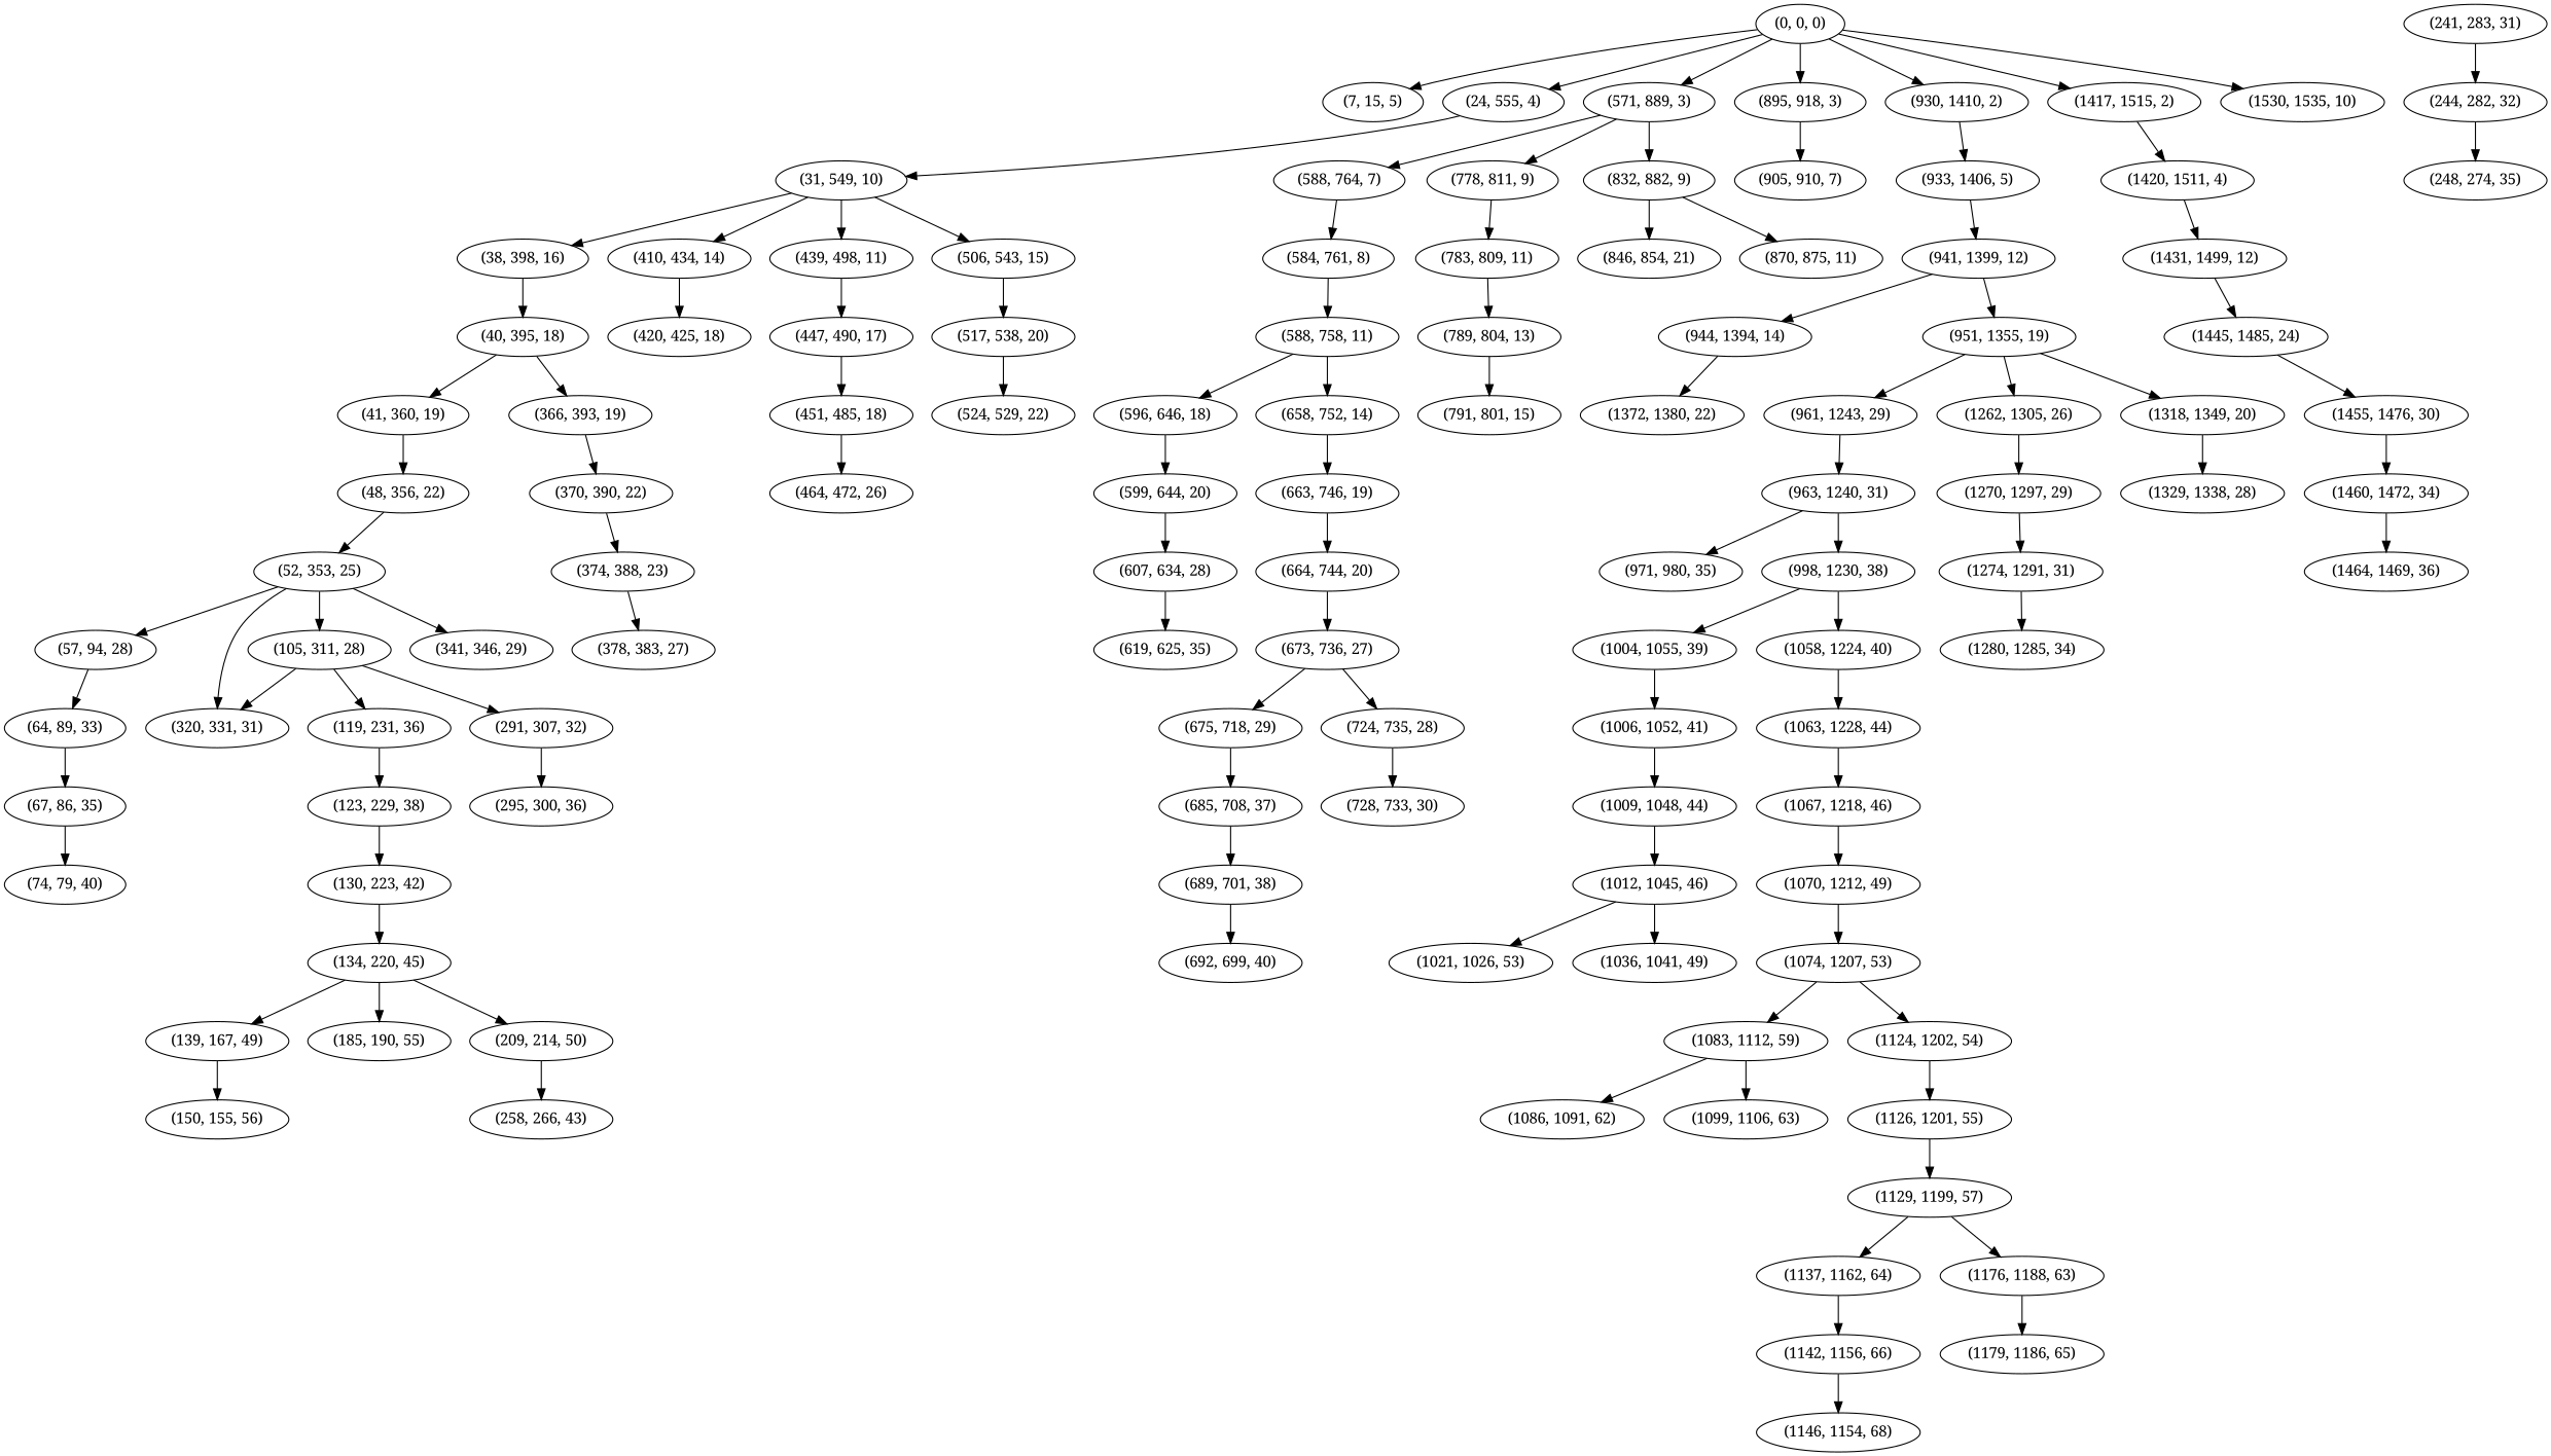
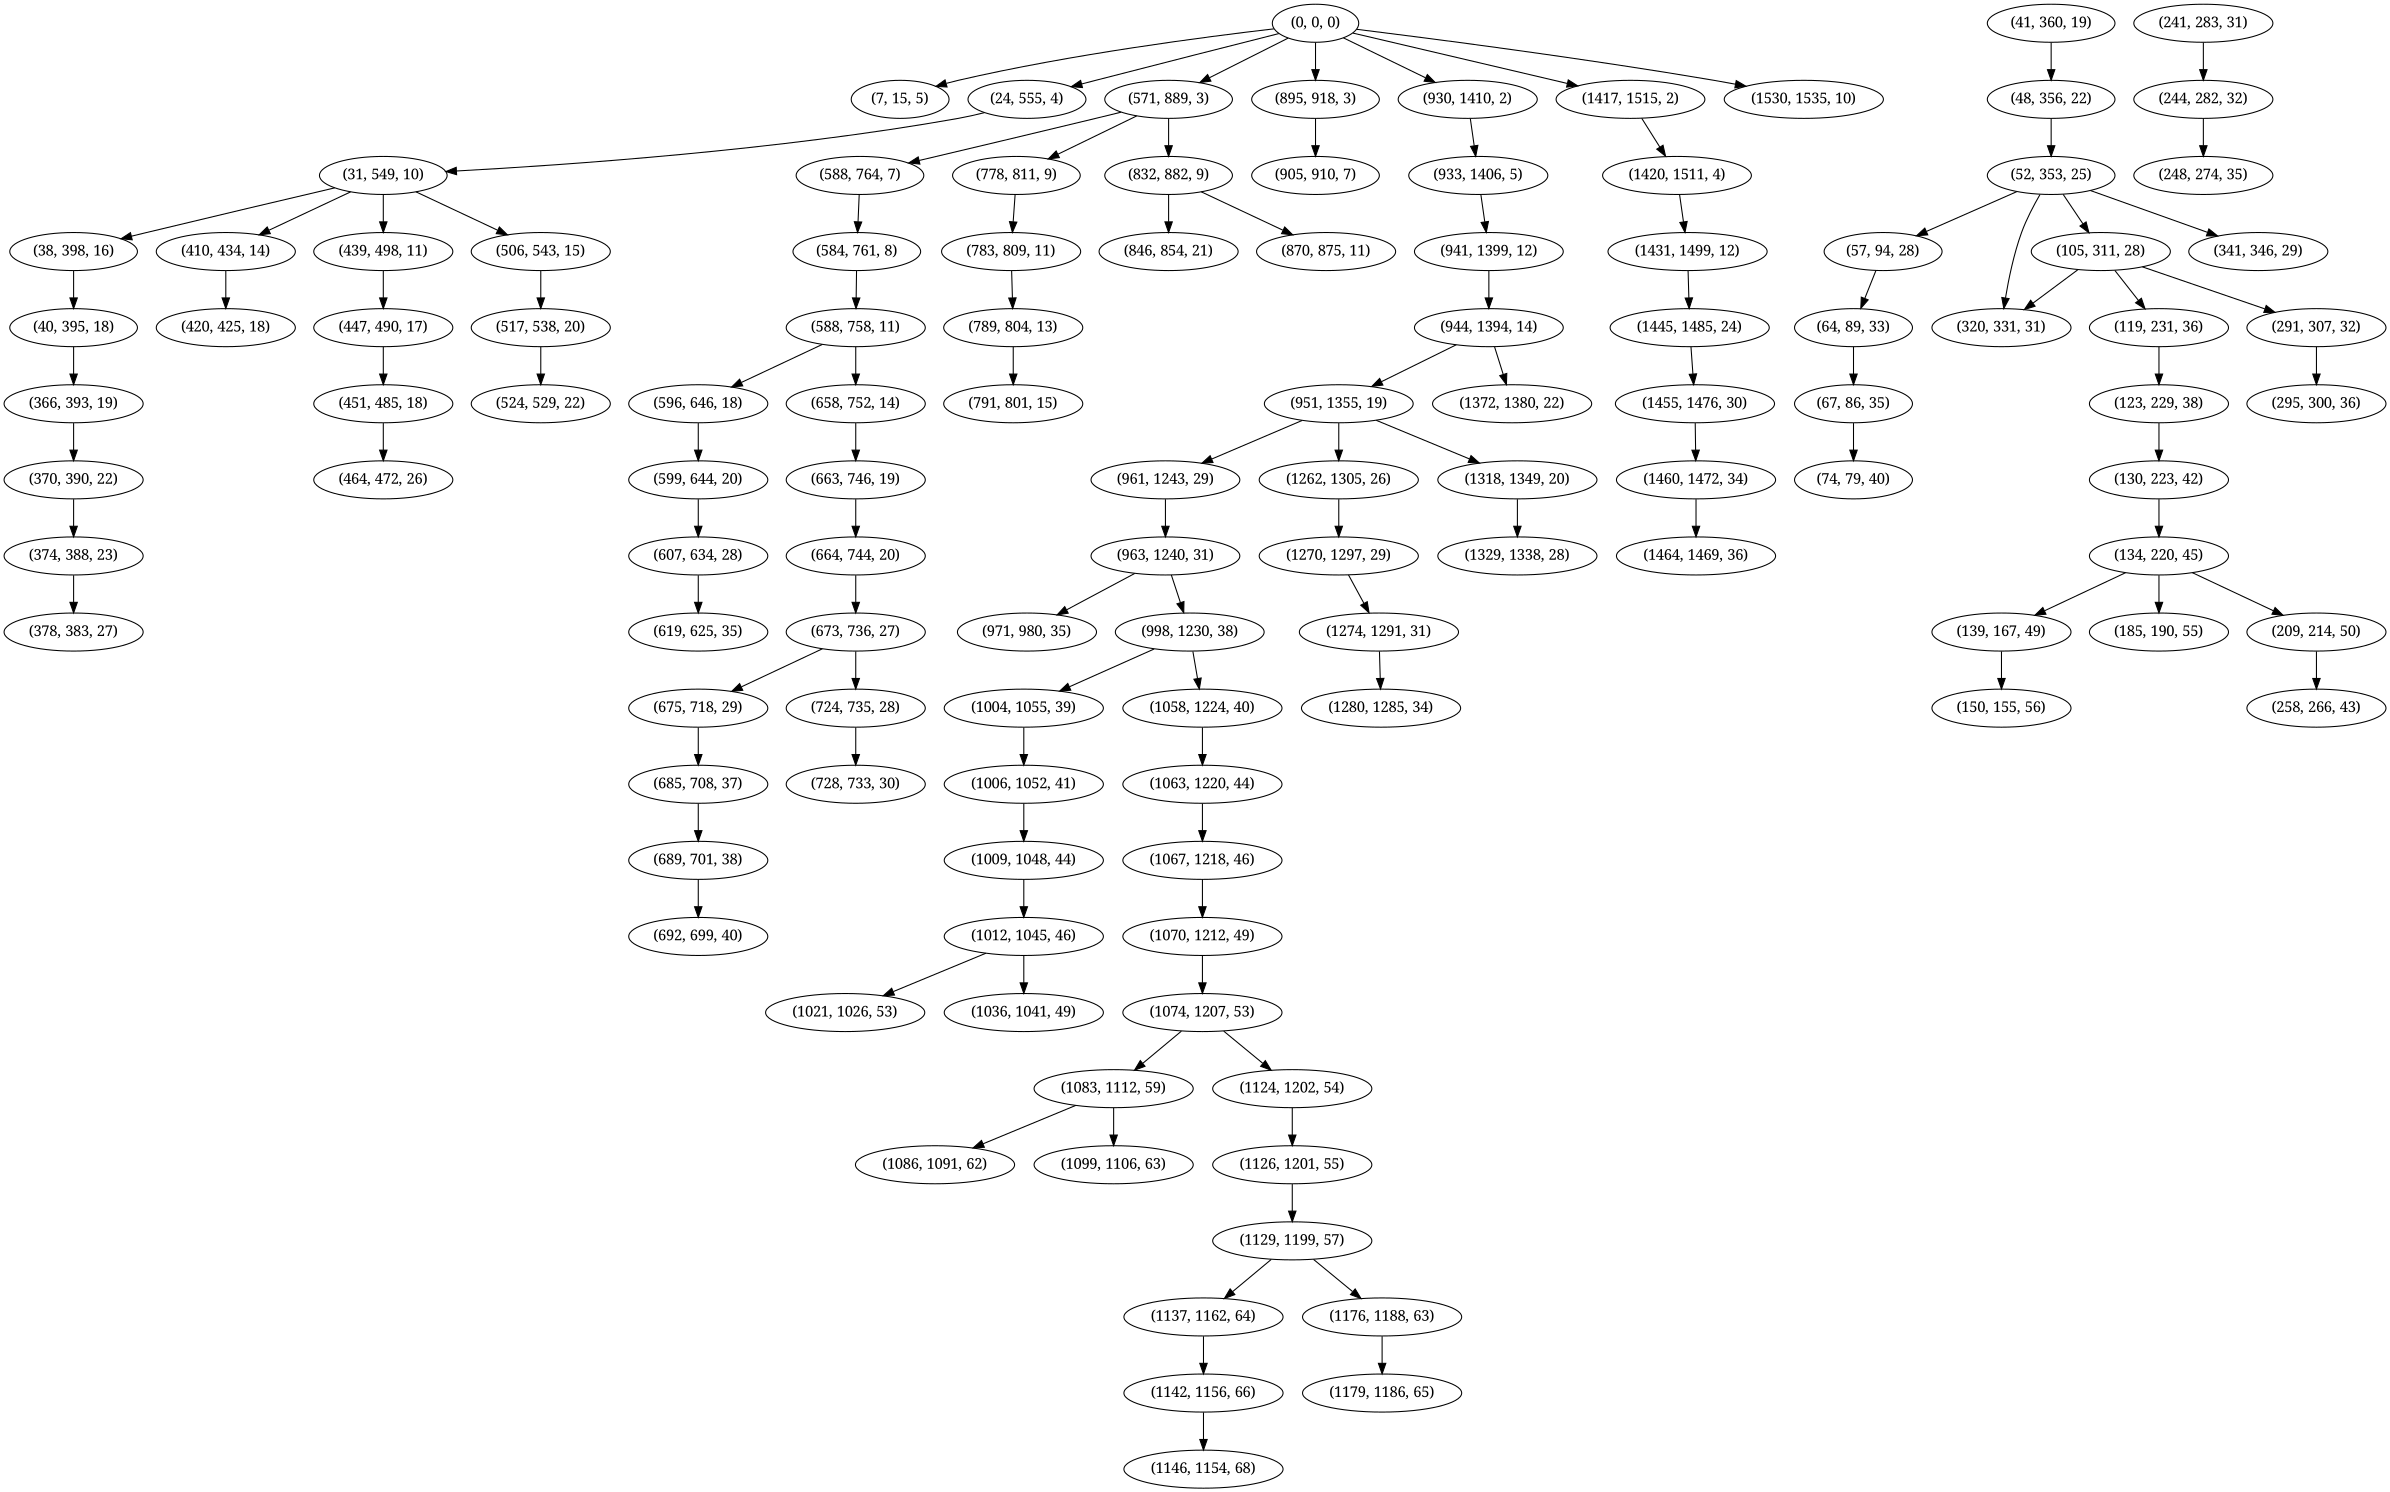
  digraph {
    fontname="Noto Serif"
    node [fontname="Noto Serif"]
    edge [fontname="Noto Serif"]
    "(0, 0, 0)"
    "(7, 15, 5)"
    "(24, 555, 4)"
    "(571, 889, 3)"
    "(895, 918, 3)"
    "(930, 1410, 2)"
    "(1417, 1515, 2)"
    "(1530, 1535, 10)"
    "(31, 549, 10)"
    n10 [label="(588, 764, 7)"]
    "(778, 811, 9)"
    "(832, 882, 9)"
    "(905, 910, 7)"
    "(933, 1406, 5)"
    "(1420, 1511, 4)"
    "(38, 398, 16)"
    "(410, 434, 14)"
    "(439, 498, 11)"
    "(506, 543, 15)"
    "(40, 395, 18)"
    "(420, 425, 18)"
    "(447, 490, 17)"
    "(517, 538, 20)"
    "(41, 360, 19)"
    "(366, 393, 19)"
    "(48, 356, 22)"
    "(370, 390, 22)"
    "(52, 353, 25)"
    "(57, 94, 28)"
    "(105, 311, 28)"
    "(320, 331, 31)"
    "(341, 346, 29)"
    "(64, 89, 33)"
    "(119, 231, 36)"
    "(291, 307, 32)"
    "(67, 86, 35)"
    "(74, 79, 40)"
    "(123, 229, 38)"
    "(241, 283, 31)"
    "(244, 282, 32)"
    "(295, 300, 36)"
    "(130, 223, 42)"
    "(134, 220, 45)"
    "(139, 167, 49)"
    "(185, 190, 55)"
    "(209, 214, 50)"
    "(150, 155, 56)"
    "(258, 266, 43)"
    "(248, 274, 35)"
    "(374, 388, 23)"
    "(378, 383, 27)"
    "(451, 485, 18)"
    "(464, 472, 26)"
    "(524, 529, 22)"
    "(584, 761, 8)"
    "(783, 809, 11)"
    "(846, 854, 21)"
    "(870, 875, 11)"
    "(588, 758, 11)"
    "(596, 646, 18)"
    "(658, 752, 14)"
    "(599, 644, 20)"
    "(663, 746, 19)"
    "(607, 634, 28)"
    "(619, 625, 35)"
    "(664, 744, 20)"
    "(673, 736, 27)"
    "(675, 718, 29)"
    "(724, 735, 28)"
    "(685, 708, 37)"
    "(728, 733, 30)"
    "(689, 701, 38)"
    "(692, 699, 40)"
    "(789, 804, 13)"
    "(791, 801, 15)"
    "(941, 1399, 12)"
    "(944, 1394, 14)"
    "(951, 1355, 19)"
    "(1372, 1380, 22)"
    "(961, 1243, 29)"
    "(1262, 1305, 26)"
    "(1318, 1349, 20)"
    "(963, 1240, 31)"
    "(1270, 1297, 29)"
    "(1329, 1338, 28)"
    "(971, 980, 35)"
    "(998, 1230, 38)"
    "(1004, 1055, 39)"
    "(1058, 1224, 40)"
    "(1006, 1052, 41)"
-   "(1063, 1220, 44)" [label="(1063, 1228, 44)"]
+   "(1063, 1220, 44)"
    "(1009, 1048, 44)"
    "(1012, 1045, 46)"
    "(1021, 1026, 53)"
    "(1036, 1041, 49)"
    "(1067, 1218, 46)"
    "(1070, 1212, 49)"
    "(1074, 1207, 53)"
    "(1083, 1112, 59)"
    "(1124, 1202, 54)"
    "(1086, 1091, 62)"
    "(1099, 1106, 63)"
    "(1126, 1201, 55)"
    "(1129, 1199, 57)"
    "(1137, 1162, 64)"
    "(1176, 1188, 63)"
    "(1142, 1156, 66)"
    "(1179, 1186, 65)"
    "(1146, 1154, 68)"
    "(1274, 1291, 31)"
    "(1280, 1285, 34)"
    "(1431, 1499, 12)"
    "(1445, 1485, 24)"
    "(1455, 1476, 30)"
    "(1460, 1472, 34)"
    "(1464, 1469, 36)"
    "(0, 0, 0)" -> "(7, 15, 5)"
    "(0, 0, 0)" -> "(24, 555, 4)"
    "(0, 0, 0)" -> "(571, 889, 3)"
    "(0, 0, 0)" -> "(895, 918, 3)"
    "(0, 0, 0)" -> "(930, 1410, 2)"
    "(0, 0, 0)" -> "(1417, 1515, 2)"
    "(0, 0, 0)" -> "(1530, 1535, 10)"
    "(24, 555, 4)" -> "(31, 549, 10)"
    "(571, 889, 3)" -> n10
    "(571, 889, 3)" -> "(778, 811, 9)"
    "(571, 889, 3)" -> "(832, 882, 9)"
    "(895, 918, 3)" -> "(905, 910, 7)"
    "(930, 1410, 2)" -> "(933, 1406, 5)"
    "(1417, 1515, 2)" -> "(1420, 1511, 4)"
    "(31, 549, 10)" -> "(38, 398, 16)"
    "(31, 549, 10)" -> "(410, 434, 14)"
    "(31, 549, 10)" -> "(439, 498, 11)"
    "(31, 549, 10)" -> "(506, 543, 15)"
    n10 -> "(584, 761, 8)"
    "(778, 811, 9)" -> "(783, 809, 11)"
    "(832, 882, 9)" -> "(846, 854, 21)"
    "(832, 882, 9)" -> "(870, 875, 11)"
    "(933, 1406, 5)" -> "(941, 1399, 12)"
    "(1420, 1511, 4)" -> "(1431, 1499, 12)"
    "(38, 398, 16)" -> "(40, 395, 18)"
    "(410, 434, 14)" -> "(420, 425, 18)"
    "(439, 498, 11)" -> "(447, 490, 17)"
    "(506, 543, 15)" -> "(517, 538, 20)"
-   "(40, 395, 18)" -> "(41, 360, 19)"
    "(40, 395, 18)" -> "(366, 393, 19)"
    "(447, 490, 17)" -> "(451, 485, 18)"
    "(517, 538, 20)" -> "(524, 529, 22)"
    "(41, 360, 19)" -> "(48, 356, 22)"
    "(366, 393, 19)" -> "(370, 390, 22)"
    "(48, 356, 22)" -> "(52, 353, 25)"
    "(370, 390, 22)" -> "(374, 388, 23)"
    "(52, 353, 25)" -> "(57, 94, 28)"
    "(52, 353, 25)" -> "(105, 311, 28)"
    "(52, 353, 25)" -> "(320, 331, 31)"
    "(52, 353, 25)" -> "(341, 346, 29)"
    "(57, 94, 28)" -> "(64, 89, 33)"
    "(105, 311, 28)" -> "(320, 331, 31)"
    "(105, 311, 28)" -> "(119, 231, 36)"
    "(105, 311, 28)" -> "(291, 307, 32)"
    "(64, 89, 33)" -> "(67, 86, 35)"
    "(119, 231, 36)" -> "(123, 229, 38)"
    "(291, 307, 32)" -> "(295, 300, 36)"
    "(67, 86, 35)" -> "(74, 79, 40)"
    "(123, 229, 38)" -> "(130, 223, 42)"
    "(241, 283, 31)" -> "(244, 282, 32)"
    "(244, 282, 32)" -> "(248, 274, 35)"
    "(130, 223, 42)" -> "(134, 220, 45)"
    "(134, 220, 45)" -> "(139, 167, 49)"
    "(134, 220, 45)" -> "(185, 190, 55)"
    "(134, 220, 45)" -> "(209, 214, 50)"
    "(139, 167, 49)" -> "(150, 155, 56)"
    "(209, 214, 50)" -> "(258, 266, 43)"
    "(374, 388, 23)" -> "(378, 383, 27)"
    "(451, 485, 18)" -> "(464, 472, 26)"
    "(584, 761, 8)" -> "(588, 758, 11)"
    "(783, 809, 11)" -> "(789, 804, 13)"
    "(588, 758, 11)" -> "(596, 646, 18)"
    "(588, 758, 11)" -> "(658, 752, 14)"
    "(596, 646, 18)" -> "(599, 644, 20)"
    "(658, 752, 14)" -> "(663, 746, 19)"
    "(599, 644, 20)" -> "(607, 634, 28)"
    "(663, 746, 19)" -> "(664, 744, 20)"
    "(607, 634, 28)" -> "(619, 625, 35)"
    "(664, 744, 20)" -> "(673, 736, 27)"
    "(673, 736, 27)" -> "(675, 718, 29)"
    "(673, 736, 27)" -> "(724, 735, 28)"
    "(675, 718, 29)" -> "(685, 708, 37)"
    "(724, 735, 28)" -> "(728, 733, 30)"
    "(685, 708, 37)" -> "(689, 701, 38)"
    "(689, 701, 38)" -> "(692, 699, 40)"
    "(789, 804, 13)" -> "(791, 801, 15)"
    "(941, 1399, 12)" -> "(944, 1394, 14)"
-   "(941, 1399, 12)" -> "(951, 1355, 19)"
+   "(944, 1394, 14)" -> "(951, 1355, 19)"
    "(944, 1394, 14)" -> "(1372, 1380, 22)"
    "(951, 1355, 19)" -> "(961, 1243, 29)"
    "(951, 1355, 19)" -> "(1262, 1305, 26)"
    "(951, 1355, 19)" -> "(1318, 1349, 20)"
    "(961, 1243, 29)" -> "(963, 1240, 31)"
    "(1262, 1305, 26)" -> "(1270, 1297, 29)"
    "(1318, 1349, 20)" -> "(1329, 1338, 28)"
    "(963, 1240, 31)" -> "(971, 980, 35)"
    "(963, 1240, 31)" -> "(998, 1230, 38)"
    "(1270, 1297, 29)" -> "(1274, 1291, 31)"
    "(998, 1230, 38)" -> "(1004, 1055, 39)"
    "(998, 1230, 38)" -> "(1058, 1224, 40)"
    "(1004, 1055, 39)" -> "(1006, 1052, 41)"
    "(1058, 1224, 40)" -> "(1063, 1220, 44)"
    "(1006, 1052, 41)" -> "(1009, 1048, 44)"
    "(1063, 1220, 44)" -> "(1067, 1218, 46)"
    "(1009, 1048, 44)" -> "(1012, 1045, 46)"
    "(1012, 1045, 46)" -> "(1021, 1026, 53)"
    "(1012, 1045, 46)" -> "(1036, 1041, 49)"
    "(1067, 1218, 46)" -> "(1070, 1212, 49)"
    "(1070, 1212, 49)" -> "(1074, 1207, 53)"
    "(1074, 1207, 53)" -> "(1083, 1112, 59)"
    "(1074, 1207, 53)" -> "(1124, 1202, 54)"
    "(1083, 1112, 59)" -> "(1086, 1091, 62)"
    "(1083, 1112, 59)" -> "(1099, 1106, 63)"
    "(1124, 1202, 54)" -> "(1126, 1201, 55)"
    "(1126, 1201, 55)" -> "(1129, 1199, 57)"
    "(1129, 1199, 57)" -> "(1137, 1162, 64)"
    "(1129, 1199, 57)" -> "(1176, 1188, 63)"
    "(1137, 1162, 64)" -> "(1142, 1156, 66)"
    "(1176, 1188, 63)" -> "(1179, 1186, 65)"
    "(1142, 1156, 66)" -> "(1146, 1154, 68)"
    "(1274, 1291, 31)" -> "(1280, 1285, 34)"
    "(1431, 1499, 12)" -> "(1445, 1485, 24)"
    "(1445, 1485, 24)" -> "(1455, 1476, 30)"
    "(1455, 1476, 30)" -> "(1460, 1472, 34)"
    "(1460, 1472, 34)" -> "(1464, 1469, 36)"
  }
